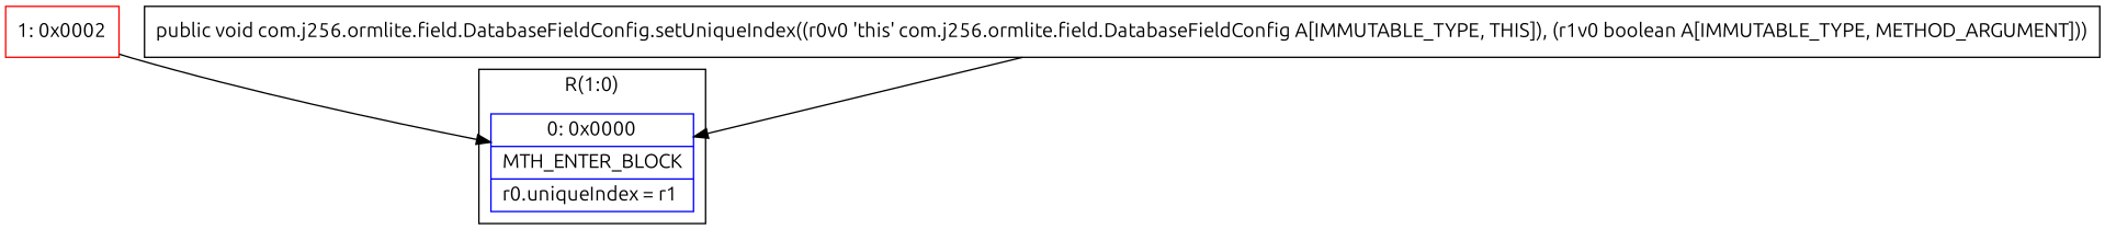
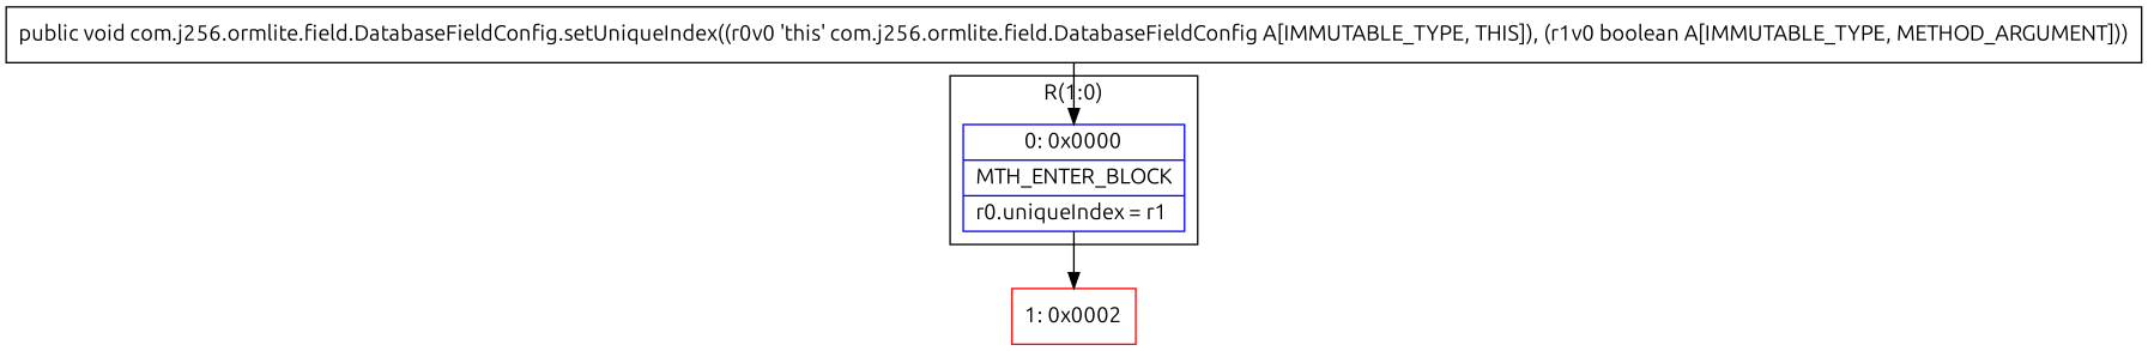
  digraph {
    fontname=Ubuntu
    node [shape=record fontname=Ubuntu]
    edge [fontname=Ubuntu]
    n1 [color=blue label="{0\:\ 0x0000|MTH_ENTER_BLOCK\l|r0.uniqueIndex = r1\l}"]
    n2 [color=red label="{1\:\ 0x0002}"]
    n3 [label="{public void com.j256.ormlite.field.DatabaseFieldConfig.setUniqueIndex((r0v0 'this' com.j256.ormlite.field.DatabaseFieldConfig A[IMMUTABLE_TYPE, THIS]), (r1v0 boolean A[IMMUTABLE_TYPE, METHOD_ARGUMENT])) }"]
    subgraph cluster_1 {
      label="R(1:0)"
      n1
    }
-   n2 -> n1
+   n1 -> n2
    n3 -> n1
  }
